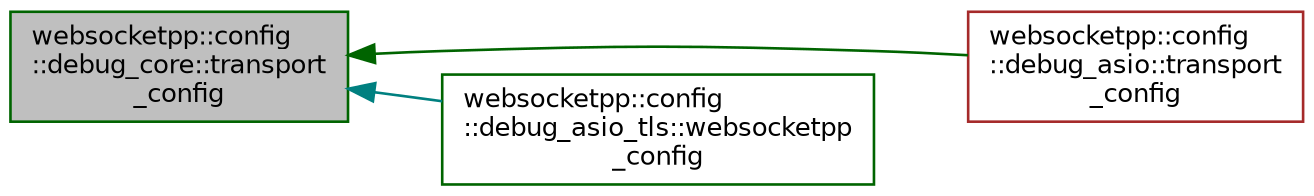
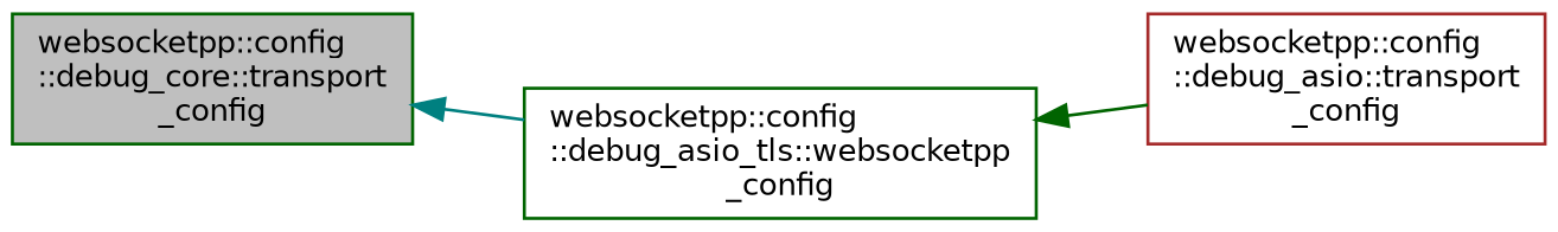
  digraph {
    rankdir=LR
    node [color=darkgreen fillcolor=white fontname=Helvetica fontsize=10 shape=record style=filled]
    edge [dir=back fontname=Helvetica fontsize=10 labelfontname=Helvetica labelfontsize=10 style=solid]
    n1 [fillcolor=grey75 fontcolor=black height=0.2 label="websocketpp::config\l::debug_core::transport\l_config" width=0.4]
    n2 [color=brown height=0.2 label="websocketpp::config\l::debug_asio::transport\l_config" width=0.4]
    n3 [height=0.2 label="websocketpp::config\l::debug_asio_tls::websocketpp\l_config" width=0.4]
-   n1 -> n2 [color=darkgreen]
+   n3 -> n2 [color=darkgreen]
    n1 -> n3 [color=teal]
  }
